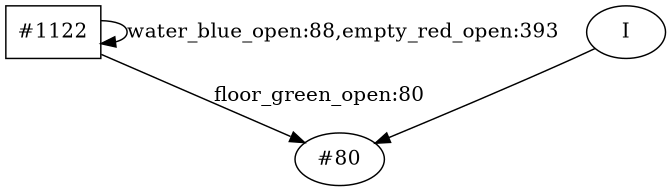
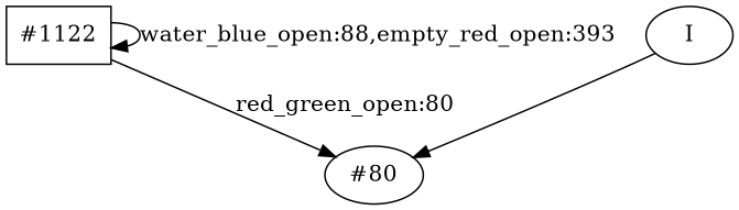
  digraph {
    n1 [label="#1122" shape=box]
    n2 [label="#80"]
    I
    n1 -> n1 [label="water_blue_open:88,empty_red_open:393"]
-   n1 -> n2 [label="floor_green_open:80"]
+   n1 -> n2 [label="red_green_open:80"]
    I -> n2
  }
